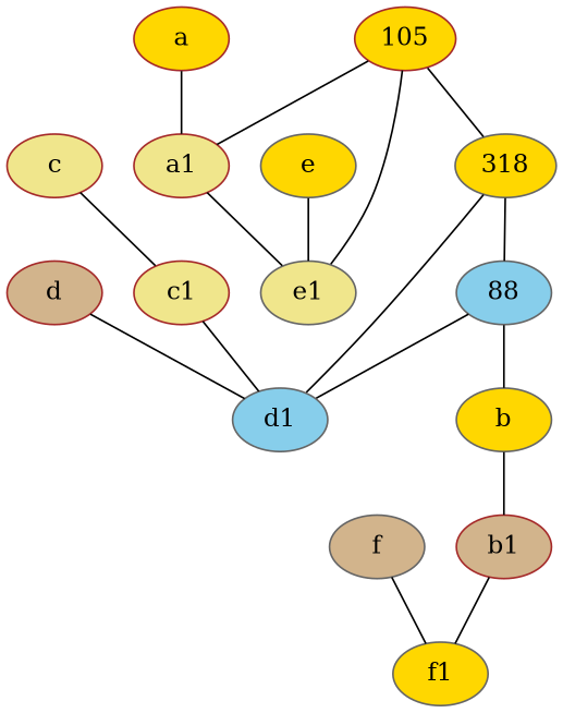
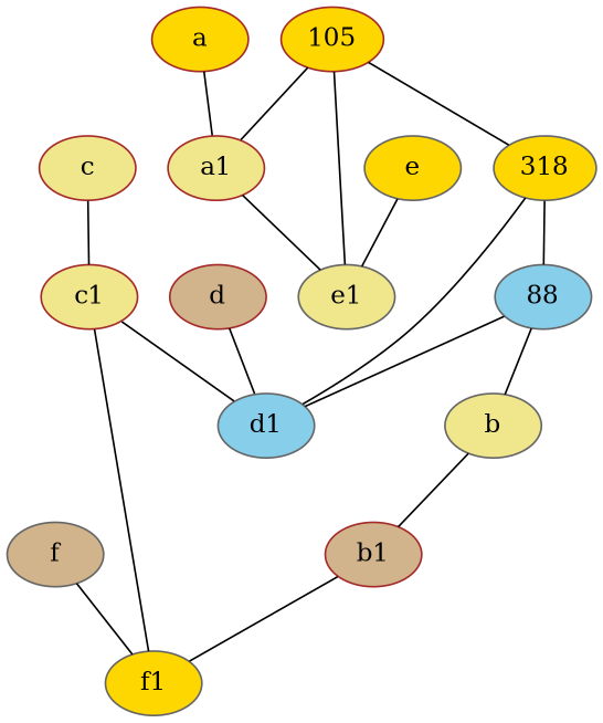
  graph {
    node [color=gray40 fillcolor=gold labelfontsize=50 style=filled]
    d [color=brown fillcolor=tan]
    d1 [fillcolor=skyblue]
    a1 [color=brown fillcolor=khaki]
    e1 [fillcolor=khaki]
    a [color=brown]
    b1 [color=brown fillcolor=tan]
-   b
+   b [fillcolor=khaki]
    f1
    f [fillcolor=tan]
    105 [color=brown]
    n11 [label=318]
    88 [fillcolor=skyblue]
    c1 [color=brown fillcolor=khaki]
    e
    c [color=brown fillcolor=khaki]
    d -- d1
    a1 -- e1
    a -- a1
    b1 -- f1
    b -- b1
    f -- f1
    105 -- a1
    105 -- e1
    105 -- n11
    n11 -- d1
    n11 -- 88
    88 -- d1
    88 -- b
    c1 -- d1
+   c1 -- f1
    e -- e1
    c -- c1
  }
